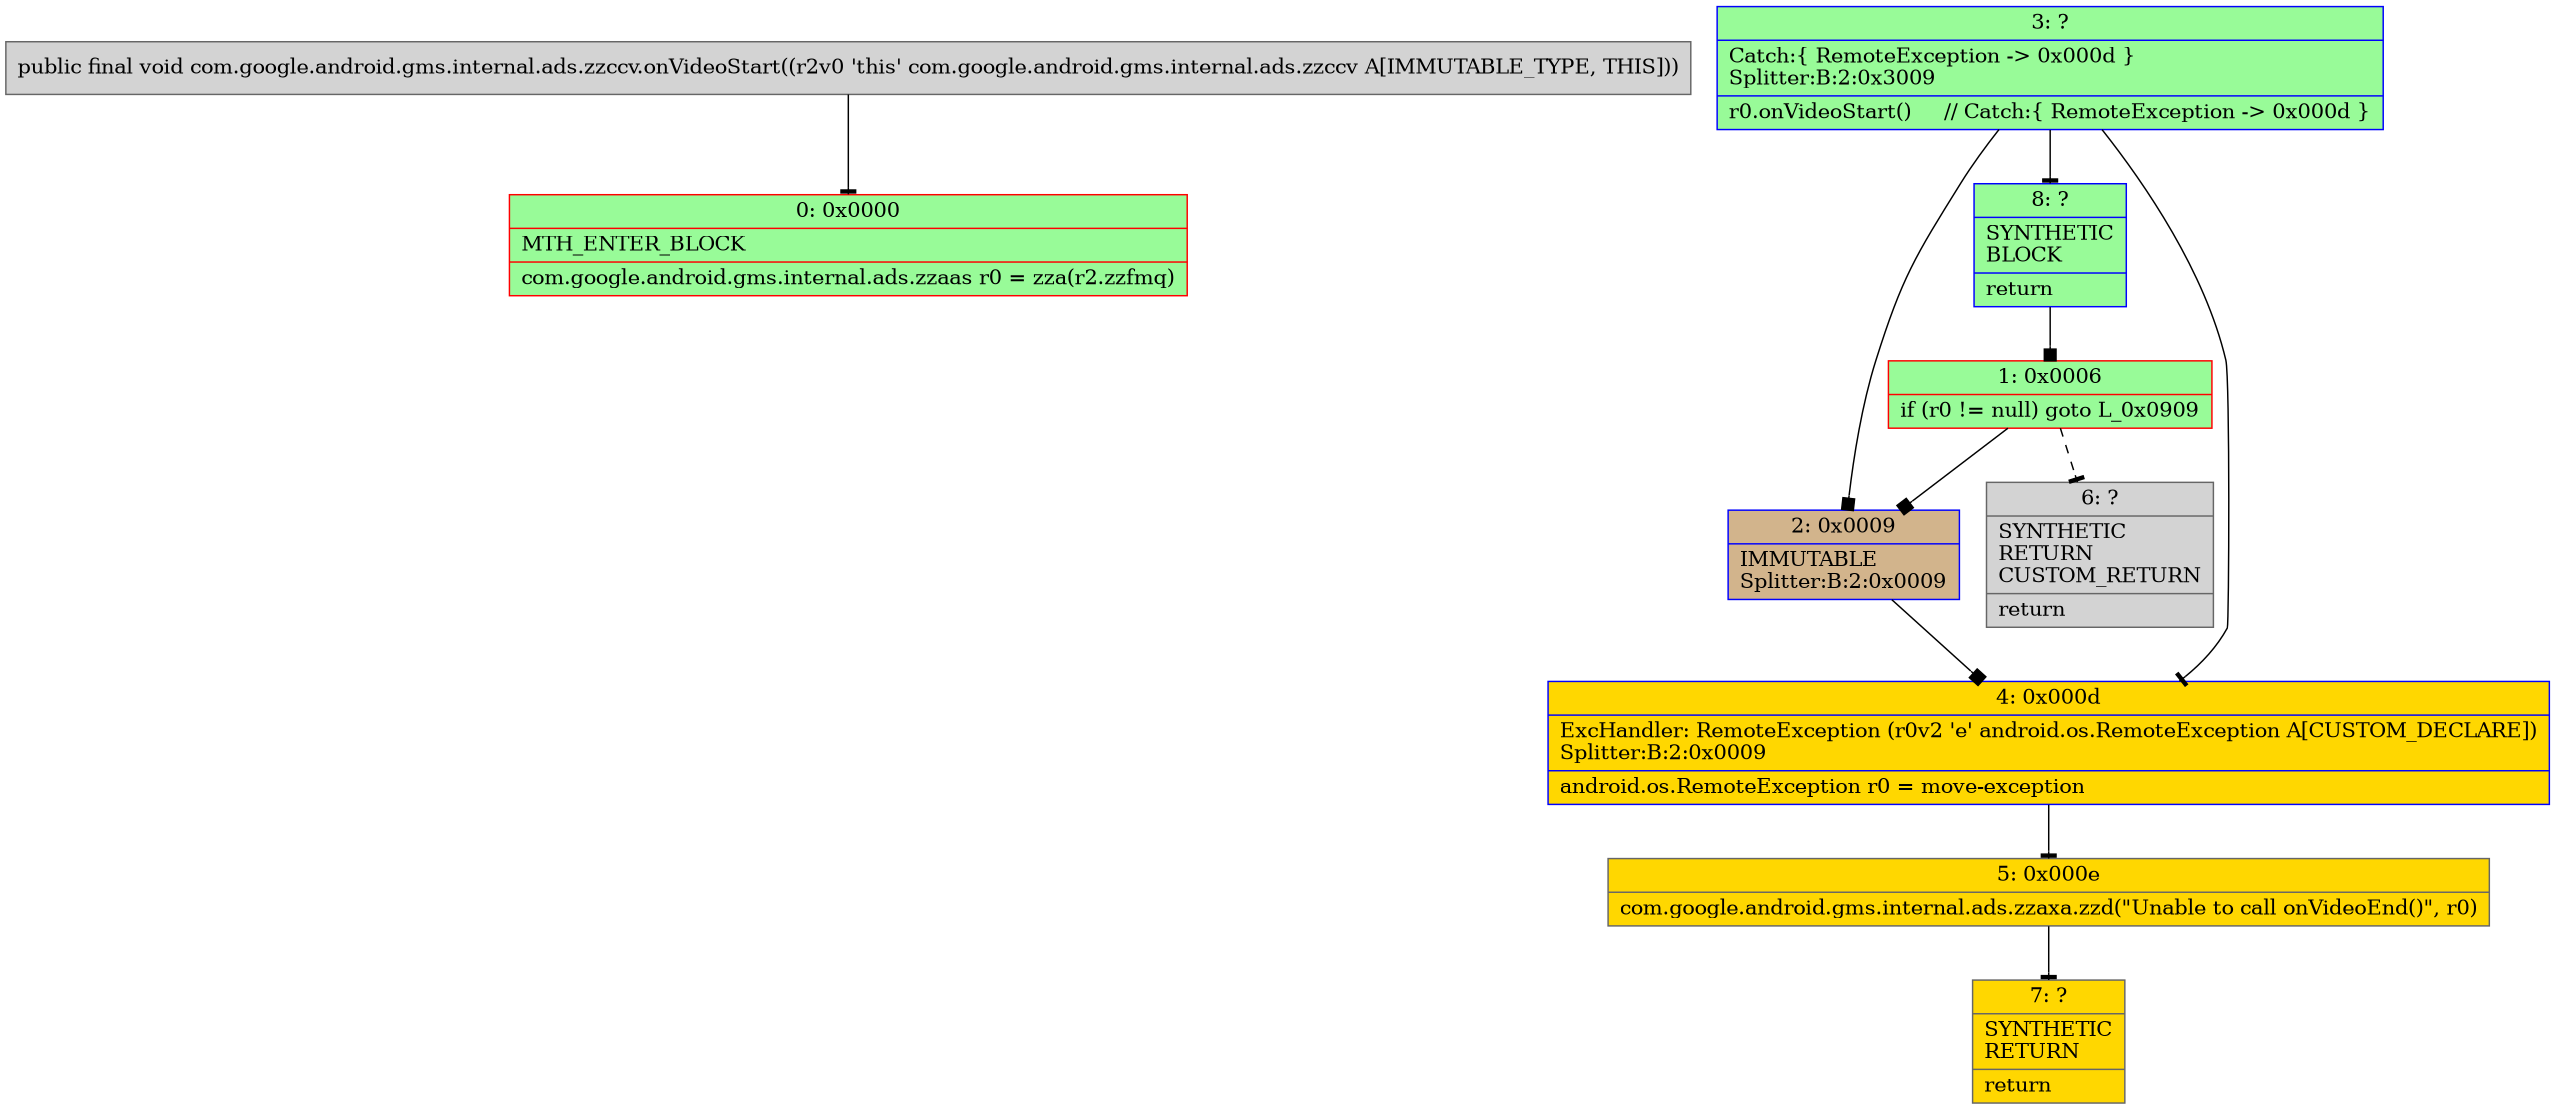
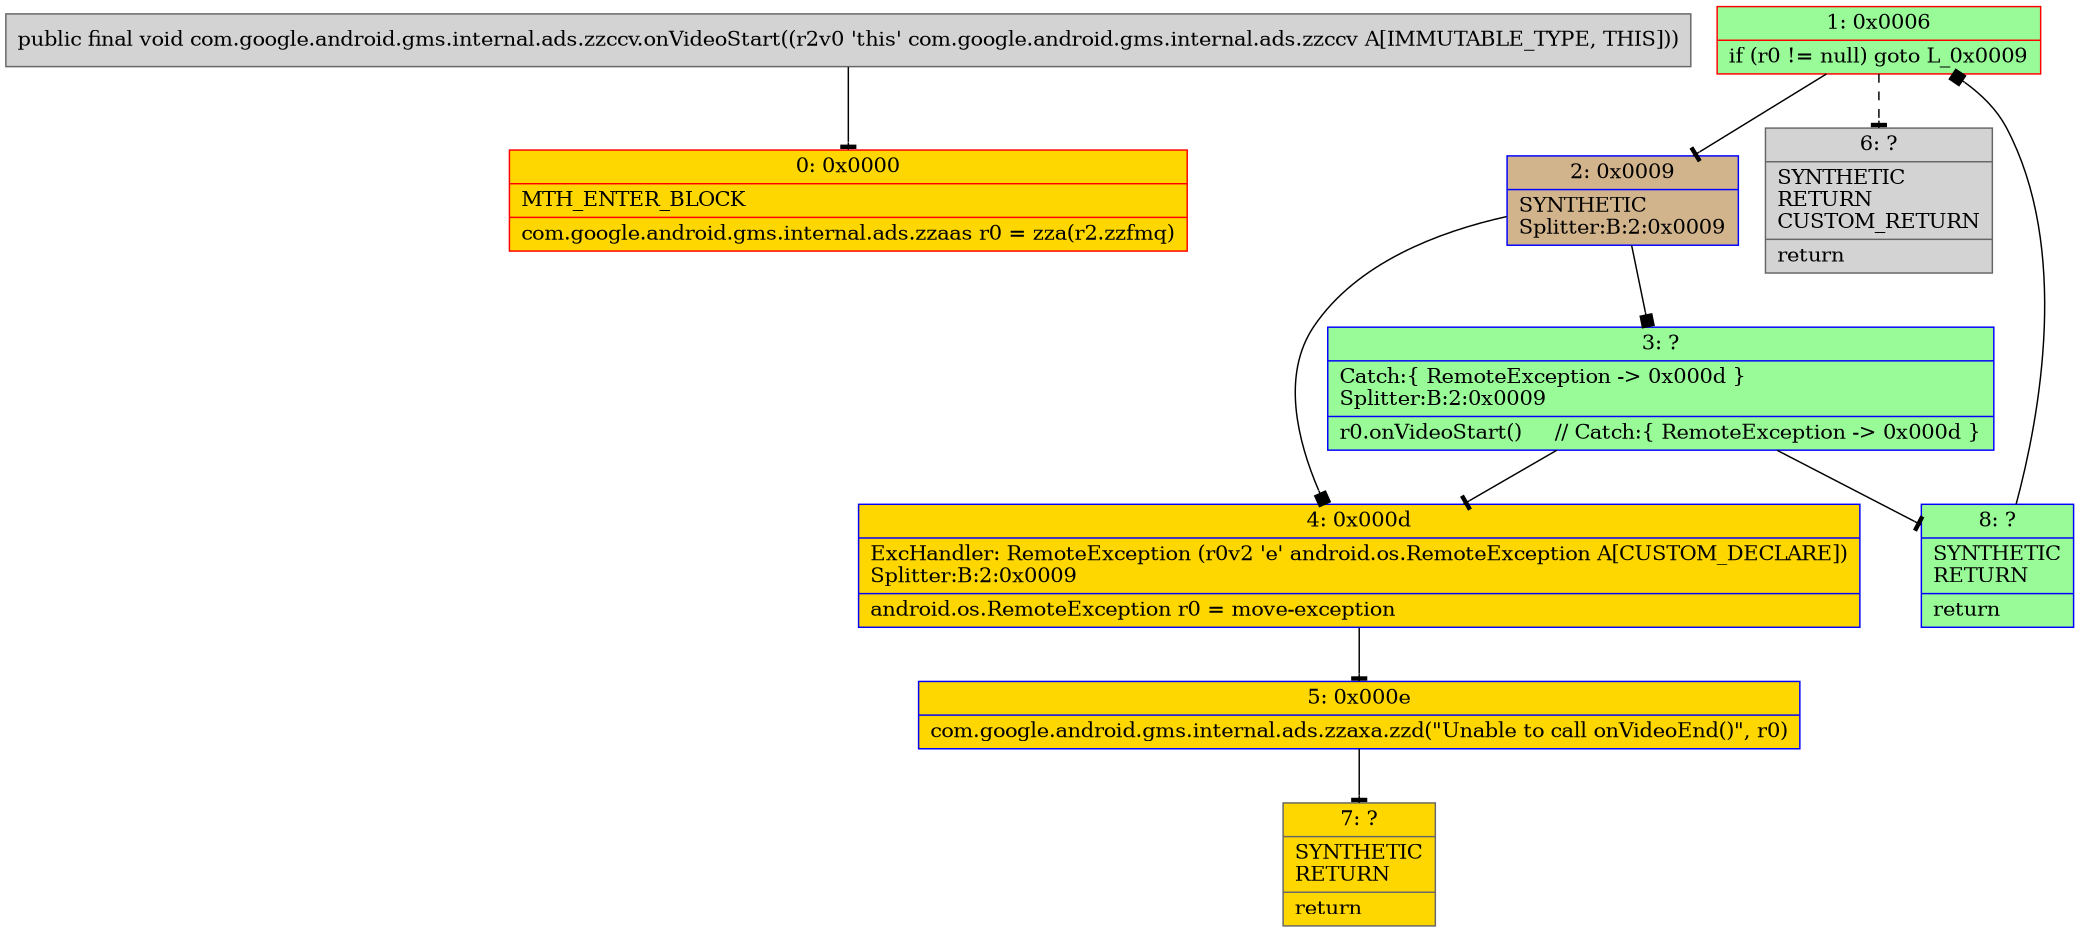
  digraph {
    node [color=blue fillcolor=gold shape=record style=filled]
    edge [arrowhead=tee]
-   n1 [color=red fillcolor=palegreen label="{0\:\ 0x0000|MTH_ENTER_BLOCK\l|com.google.android.gms.internal.ads.zzaas r0 = zza(r2.zzfmq)\l}"]
-   n2 [color=red fillcolor=palegreen label="{1\:\ 0x0006|if (r0 != null) goto L_0x0909\l}"]
-   n3 [fillcolor=tan label="{2\:\ 0x0009|IMMUTABLE\lSplitter:B:2:0x0009\l}"]
+   n1 [color=red label="{0\:\ 0x0000|MTH_ENTER_BLOCK\l|com.google.android.gms.internal.ads.zzaas r0 = zza(r2.zzfmq)\l}"]
+   n2 [color=red fillcolor=palegreen label="{1\:\ 0x0006|if (r0 != null) goto L_0x0009\l}"]
+   n3 [fillcolor=tan label="{2\:\ 0x0009|SYNTHETIC\lSplitter:B:2:0x0009\l}"]
    n4 [color=gray40 fillcolor=lightgrey label="{6\:\ ?|SYNTHETIC\lRETURN\lCUSTOM_RETURN\l|return\l}"]
-   n5 [fillcolor=palegreen label="{3\:\ ?|Catch:\{ RemoteException \-\> 0x000d \}\lSplitter:B:2:0x3009\l|r0.onVideoStart()     \/\/ Catch:\{ RemoteException \-\> 0x000d \}\l}"]
+   n5 [fillcolor=palegreen label="{3\:\ ?|Catch:\{ RemoteException \-\> 0x000d \}\lSplitter:B:2:0x0009\l|r0.onVideoStart()     \/\/ Catch:\{ RemoteException \-\> 0x000d \}\l}"]
    n6 [label="{4\:\ 0x000d|ExcHandler: RemoteException (r0v2 'e' android.os.RemoteException A[CUSTOM_DECLARE])\lSplitter:B:2:0x0009\l|android.os.RemoteException r0 = move\-exception\l}"]
-   n7 [fillcolor=palegreen label="{8\:\ ?|SYNTHETIC\lBLOCK\l|return\l}"]
-   n8 [color=gray40 label="{5\:\ 0x000e|com.google.android.gms.internal.ads.zzaxa.zzd(\"Unable to call onVideoEnd()\", r0)\l}"]
+   n7 [fillcolor=palegreen label="{8\:\ ?|SYNTHETIC\lRETURN\l|return\l}"]
+   n8 [label="{5\:\ 0x000e|com.google.android.gms.internal.ads.zzaxa.zzd(\"Unable to call onVideoEnd()\", r0)\l}"]
    n9 [color=gray40 label="{7\:\ ?|SYNTHETIC\lRETURN\l|return\l}"]
    n10 [color=gray40 fillcolor=lightgrey label="{public final void com.google.android.gms.internal.ads.zzccv.onVideoStart((r2v0 'this' com.google.android.gms.internal.ads.zzccv A[IMMUTABLE_TYPE, THIS])) }"]
-   n2 -> n3 [arrowhead=box]
+   n2 -> n3
    n2 -> n4 [style=dashed]
-   n5 -> n3 [arrowhead=box]
+   n3 -> n5 [arrowhead=box]
    n3 -> n6 [arrowhead=box]
    n5 -> n6
    n5 -> n7
    n6 -> n8
    n7 -> n2 [arrowhead=box]
    n8 -> n9
    n10 -> n1
  }
